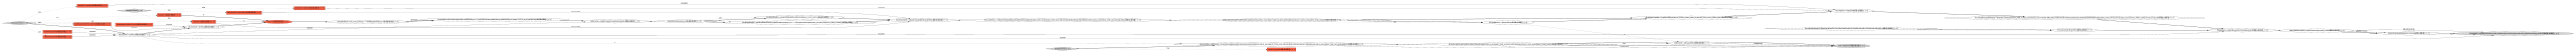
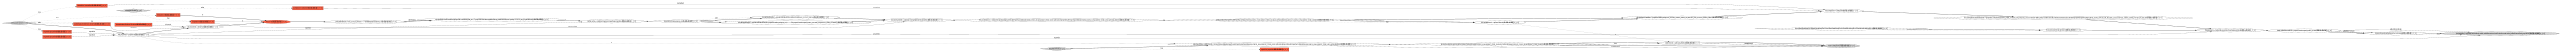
  digraph {
    fontname="Fira Sans"
    rankdir=LR
    node [fillcolor=white fontname="Fira Sans" shape=ellipse style=filled]
    edge [fontname="Fira Sans" style=bold]
    n1 [label="Preconditions.checkArgument(properties.containsKey(DB_KEY) || properties.containsKey(whitelistKey),String.format(\"Must specify %s or %s.\",DB_KEY,whitelistKey))@@@7@@@['1', '1', '0']"]
    n2 [label="Config config = ConfigFactory.parseProperties(properties)@@@8@@@['1', '1', '0']"]
    n3 [label="properties.containsKey(DB_KEY)@@@9@@@['1', '1', '0']" shape=diamond]
    n4 [label="StringUtils.isNotEmpty(tableFilterPredicate)@@@30@@@['0', '1', '0']" shape=diamond]
    n5 [fillcolor=lightgray label="this.tableFilter = Optional.of((Predicate<Table>)GobblinConstructorUtils.invokeConstructor(,tableFilterPredicate,properties))@@@31@@@['0', '1', '0']"]
    n6 [label="this.whitelistBlacklist = new WhitelistBlacklist(config.getConfig(HIVE_DATASET_PREFIX))@@@13@@@['1', '1', '0']"]
    n7 [label="this.whitelistBlacklist = new WhitelistBlacklist(this.properties.getProperty(DB_KEY) + \".\" + this.properties.getProperty(TABLE_PATTERN_KEY,DEFAULT_TABLE_PATTERN),\"\")@@@10@@@['1', '1', '0']"]
    n8 [label="this.eventSubmitter = Optional.fromNullable(eventSubmitter)@@@15@@@['1', '1', '0']"]
    n9 [label="String tableFilterPredicate = properties.getProperty(TABLE_FILTER)@@@29@@@['0', '1', '0']"]
    n10 [label="this.properties = properties@@@3@@@['1', '1', '0']"]
    n11 [label="Optional<String> configStoreUri = StringUtils.isNotBlank(properties.getProperty(ConfigurationKeys.CONFIG_MANAGEMENT_STORE_URI))? Optional.of(properties.getProperty(ConfigurationKeys.CONFIG_MANAGEMENT_STORE_URI)): Optional.absent()@@@3@@@['0', '0', '1']"]
    n12 [label="this.clientPool = clientPool@@@4@@@['1', '1', '0']"]
    n13 [label="this.jobConfig = ConfigUtils.propertiesToConfig(properties)@@@28@@@['1', '1', '0']"]
    n14 [fillcolor=lightgray label="return configStoreUri@@@7@@@['0', '0', '1']"]
    n15 [label="!Boolean.valueOf(properties.getProperty(ConfigurationKeys.CONFIG_MANAGEMENT_STORE_ENABLED,ConfigurationKeys.DEFAULT_CONFIG_MANAGEMENT_STORE_ENABLED))@@@4@@@['0', '0', '1']" shape=diamond]
    n16 [fillcolor=tomato label="this.fs = fs@@@5@@@['1', '1', '0']"]
    n17 [fillcolor=lightgray label="HiveDatasetFinder['1', '0', '0']" shape=diamond]
    n18 [fillcolor=tomato label="HiveMetastoreClientPool clientPool@@@2@@@['1', '0', '0']" shape=box]
    n19 [fillcolor=tomato label="Properties properties@@@2@@@['1', '0', '0']" shape=box]
    n20 [fillcolor=tomato label="FileSystem fs@@@2@@@['1', '0', '0']" shape=box]
    n21 [fillcolor=tomato label="FileSystem fs@@@2@@@['1', '1', '0']" shape=box]
    n22 [fillcolor=tomato label="ConfigClient configClient@@@2@@@['1', '0', '0']" shape=box]
    n23 [label="this.configClient = configClient@@@21@@@['1', '1', '0']"]
-   n24 [fillcolor=tomato label="EventSubmitter eventSubmitter@@@2@@@['0', '1', '0']" shape=box]
    n25 [label="this.configStoreUri = StringUtils.isNotBlank(properties.getProperty(ConfigurationKeys.CONFIG_MANAGEMENT_STORE_URI))? Optional.of(properties.getProperty(ConfigurationKeys.CONFIG_MANAGEMENT_STORE_URI)): Optional.absent()@@@16@@@['1', '1', '0']"]
    n26 [label="this.configStoreUri = Optional.absent()@@@18@@@['1', '1', '0']"]
    n27 [label="configStoreUri = Optional.absent()@@@5@@@['0', '0', '1']"]
    n28 [label="this.datasetConfigPrefix = properties.getProperty(HIVE_DATASET_CONFIG_PREFIX_KEY,DEFAULT_HIVE_DATASET_CONIFG_PREFIX)@@@20@@@['1', '1', '0']"]
    n29 [fillcolor=tomato label="Properties properties@@@2@@@['0', '1', '0']" shape=box]
    n30 [label="NoSuchMethodException|IllegalAccessException|InvocationTargetException|InstantiationException|ClassNotFoundException e@@@25@@@['1', '1', '0']" shape=diamond]
    n31 [label="throw new RuntimeException(e)@@@26@@@['1', '1', '0']"]
    n32 [label="this.configStoreDatasetUriBuilder = properties.containsKey(CONFIG_STORE_DATASET_URI_BUILDER_CLASS)? (Function<Table,String>)ConstructorUtils.invokeConstructor(Class.forName(properties.getProperty(CONFIG_STORE_DATASET_URI_BUILDER_CLASS))): DEFAULT_CONFIG_STORE_DATASET_URI_BUILDER@@@23@@@['1', '1', '0']"]
    n33 [fillcolor=tomato label="HiveMetastoreClientPool clientPool@@@2@@@['0', '1', '0']" shape=box]
    n34 [label="String whitelistKey = HIVE_DATASET_PREFIX + \".\" + WhitelistBlacklist.WHITELIST@@@6@@@['1', '1', '0']"]
    n35 [label="!Boolean.valueOf(properties.getProperty(ConfigurationKeys.CONFIG_MANAGEMENT_STORE_ENABLED,ConfigurationKeys.DEFAULT_CONFIG_MANAGEMENT_STORE_ENABLED))@@@17@@@['1', '1', '0']" shape=diamond]
    n36 [fillcolor=lightgray label="HiveDatasetFinder['0', '1', '0']" shape=diamond]
    n37 [fillcolor=tomato label="ConfigClient configClient@@@2@@@['0', '1', '0']" shape=box]
    n38 [fillcolor=lightgray label="getConfigStoreUri['0', '0', '1']" shape=diamond]
    n39 [fillcolor=tomato label="Properties properties@@@2@@@['0', '0', '1']" shape=box]
    n1 -> n2
    n2 -> n3
    n3 -> n6
    n3 -> n6 [label=false style=dotted]
    n3 -> n7 [label=true style=dotted]
    n3 -> n7
    n4 -> n5 [label=true style=dotted]
    n4 -> n5
    n6 -> n8
    n7 -> n8
    n8 -> n25
    n9 -> n4 [label=tableFilterPredicate style=solid]
    n9 -> n4
    n9 -> n5 [label=tableFilterPredicate style=solid]
    n10 -> n2 [label=properties style=solid]
    n10 -> n5 [label=properties style=solid]
    n10 -> n11 [label=0 style=dashed]
    n10 -> n12
    n10 -> n13 [label=properties style=solid]
    n11 -> n14 [label=configStoreUri style=solid]
    n11 -> n15
    n12 -> n16
    n13 -> n9
    n15 -> n14
    n15 -> n27 [label=true style=dotted]
    n15 -> n27
    n16 -> n34
    n17 -> n10
    n17 -> n18 [label=false style=dotted]
-   n17 -> n19 [label=true style=dotted]
+   n17 -> n29 [label=true style=dotted]
    n17 -> n20 [label=true style=dotted]
    n17 -> n21 [label=true style=dotted]
    n17 -> n22 [label=true style=dotted]
    n18 -> n12 [label=clientPool style=solid]
    n19 -> n10 [label=properties style=solid]
    n20 -> n16 [label=fs]
    n21 -> n8 [label=eventSubmitter style=solid]
    n21 -> n16 [label=fs style=solid]
    n22 -> n23 [label=configClient style=solid]
    n23 -> n32
-   n24 -> n8 [label=eventSubmitter style=solid]
    n25 -> n35
    n26 -> n27 [label=0 style=dashed]
    n26 -> n28
    n27 -> n14 [label=configStoreUri style=solid]
    n27 -> n14
    n28 -> n23
    n29 -> n10 [label=properties style=solid]
    n30 -> n31 [label=true style=dotted]
    n30 -> n31
    n31 -> n13
    n32 -> n13
    n33 -> n12 [label=clientPool style=solid]
    n34 -> n1 [label=whitelistKey style=solid]
    n34 -> n1
    n35 -> n26 [label=true style=dotted]
    n35 -> n26
    n35 -> n28
    n36 -> n21 [label=true style=dotted]
-   n36 -> n24 [label=true style=dotted]
    n36 -> n37 [label=false style=dotted]
    n37 -> n23 [label=configClient style=solid]
    n38 -> n11
    n38 -> n39 [label=true style=dotted]
  }
